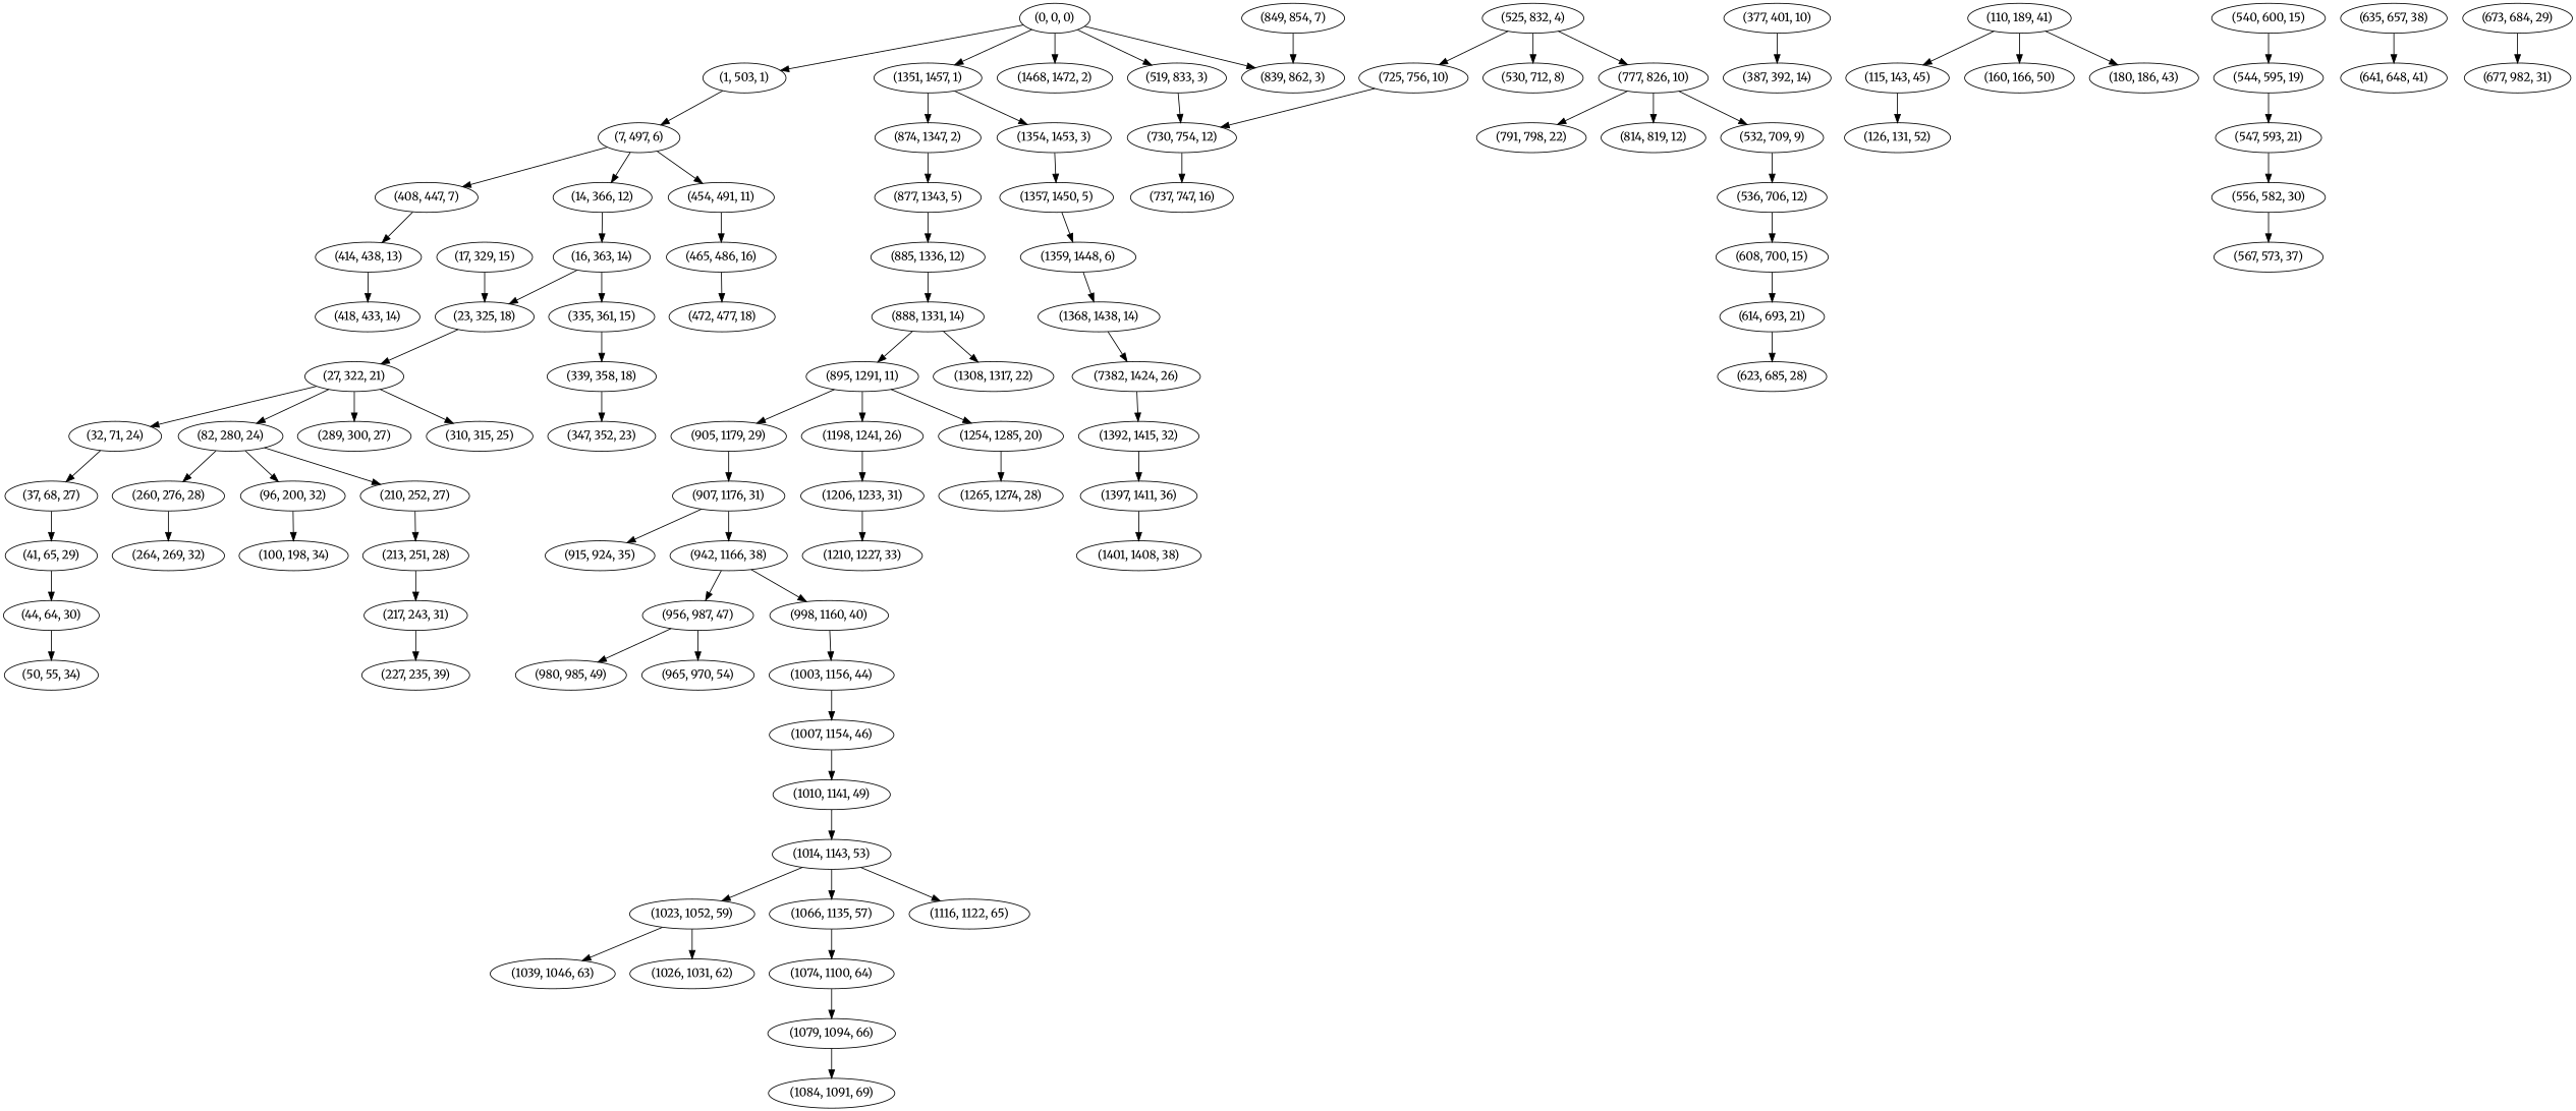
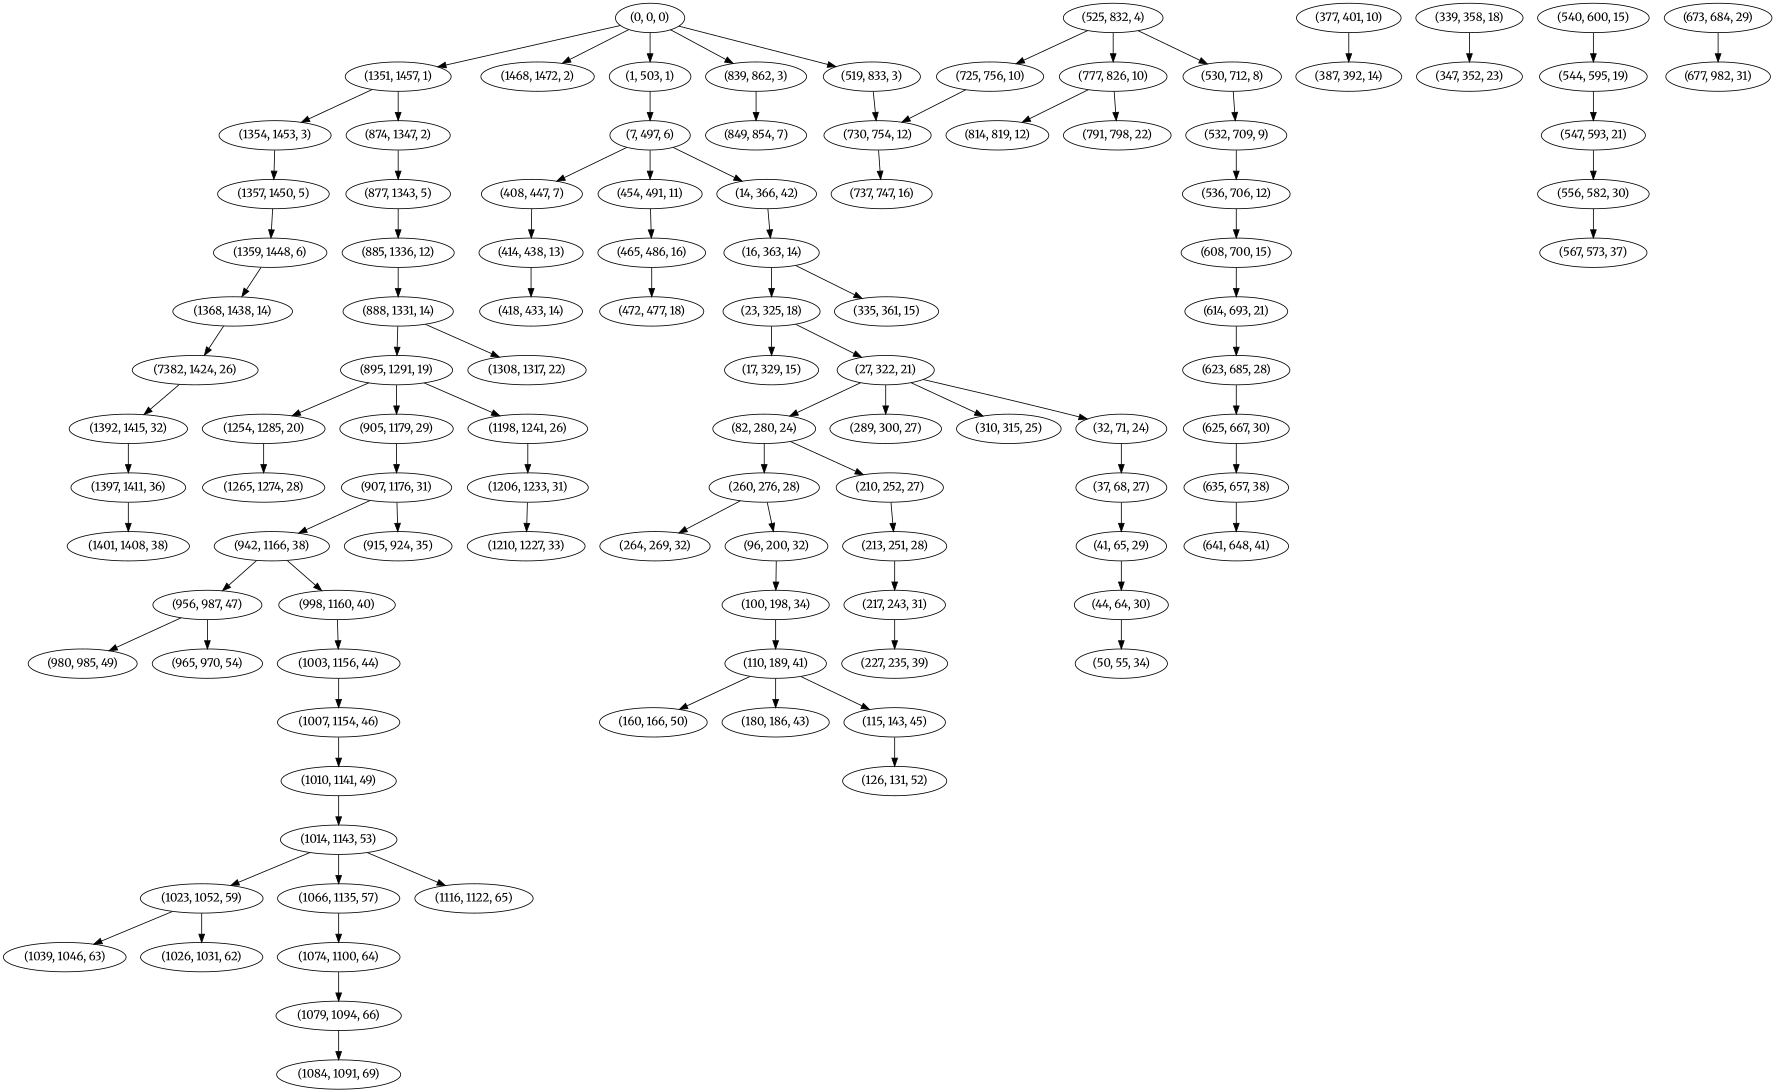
  digraph {
    fontname=Merriweather
    node [fontname=Merriweather]
    edge [fontname=Merriweather]
    "(0, 0, 0)"
    "(1, 503, 1)"
    "(519, 833, 3)"
    "(839, 862, 3)"
    "(1351, 1457, 1)"
    "(1468, 1472, 2)"
    "(7, 497, 6)"
    "(730, 754, 12)"
    "(849, 854, 7)"
    "(874, 1347, 2)"
    "(877, 1343, 5)"
    "(1354, 1453, 3)"
-   "(14, 366, 12)"
+   "(14, 366, 12)" [label="(14, 366, 42)"]
    "(408, 447, 7)"
    "(454, 491, 11)"
    "(16, 363, 14)"
    "(377, 401, 10)"
    "(387, 392, 14)"
    "(414, 438, 13)"
    "(465, 486, 16)"
    "(335, 361, 15)"
    "(23, 325, 18)"
    "(17, 329, 15)"
    "(339, 358, 18)"
    "(27, 322, 21)"
    "(32, 71, 24)"
    "(82, 280, 24)"
    "(289, 300, 27)"
    "(310, 315, 25)"
    "(37, 68, 27)"
    "(96, 200, 32)"
    "(210, 252, 27)"
    "(260, 276, 28)"
    "(41, 65, 29)"
    "(44, 64, 30)"
    "(50, 55, 34)"
    "(100, 198, 34)"
    "(213, 251, 28)"
    "(264, 269, 32)"
    "(110, 189, 41)"
    "(115, 143, 45)"
    "(160, 166, 50)"
    "(180, 186, 43)"
    "(126, 131, 52)"
    "(217, 243, 31)"
    "(227, 235, 39)"
    "(347, 352, 23)"
    "(418, 433, 14)"
    "(472, 477, 18)"
    "(525, 832, 4)"
    "(530, 712, 8)"
    "(725, 756, 10)"
    "(777, 826, 10)"
    "(532, 709, 9)"
    "(791, 798, 22)"
    "(814, 819, 12)"
    "(536, 706, 12)"
    "(608, 700, 15)"
    "(540, 600, 15)"
    "(544, 595, 19)"
    "(614, 693, 21)"
    "(547, 593, 21)"
    "(556, 582, 30)"
    "(567, 573, 37)"
    "(623, 685, 28)"
+   "(625, 667, 30)"
    "(635, 657, 38)"
    n68 [label="(677, 982, 31)"]
    "(673, 684, 29)"
    "(641, 648, 41)"
    "(737, 747, 16)"
    "(885, 1336, 12)"
    "(888, 1331, 14)"
-   "(895, 1291, 19)" [label="(895, 1291, 11)"]
+   "(895, 1291, 19)"
    "(1308, 1317, 22)"
    "(905, 1179, 29)"
    "(1198, 1241, 26)"
    "(1254, 1285, 20)"
    "(907, 1176, 31)"
    "(1206, 1233, 31)"
    "(1265, 1274, 28)"
    "(915, 924, 35)"
    "(942, 1166, 38)"
    "(956, 987, 47)"
    "(998, 1160, 40)"
    "(965, 970, 54)"
    "(980, 985, 49)"
    "(1003, 1156, 44)"
    "(1007, 1154, 46)"
    n90 [label="(1010, 1141, 49)"]
    "(1014, 1143, 53)"
    "(1023, 1052, 59)"
    "(1066, 1135, 57)"
    "(1116, 1122, 65)"
    "(1026, 1031, 62)"
    "(1039, 1046, 63)"
    "(1074, 1100, 64)"
    "(1079, 1094, 66)"
    "(1084, 1091, 69)"
    "(1210, 1227, 33)"
    "(1357, 1450, 5)"
    "(1359, 1448, 6)"
    "(1368, 1438, 14)"
    n104 [label="(7382, 1424, 26)"]
    "(1392, 1415, 32)"
    "(1397, 1411, 36)"
    "(1401, 1408, 38)"
    "(0, 0, 0)" -> "(1, 503, 1)"
    "(0, 0, 0)" -> "(519, 833, 3)"
    "(0, 0, 0)" -> "(839, 862, 3)"
    "(0, 0, 0)" -> "(1351, 1457, 1)"
    "(0, 0, 0)" -> "(1468, 1472, 2)"
    "(1, 503, 1)" -> "(7, 497, 6)"
    "(519, 833, 3)" -> "(730, 754, 12)"
-   "(849, 854, 7)" -> "(839, 862, 3)"
+   "(839, 862, 3)" -> "(849, 854, 7)"
    "(1351, 1457, 1)" -> "(874, 1347, 2)"
    "(1351, 1457, 1)" -> "(1354, 1453, 3)"
    "(7, 497, 6)" -> "(14, 366, 12)"
    "(7, 497, 6)" -> "(408, 447, 7)"
    "(7, 497, 6)" -> "(454, 491, 11)"
    "(730, 754, 12)" -> "(737, 747, 16)"
    "(874, 1347, 2)" -> "(877, 1343, 5)"
    "(877, 1343, 5)" -> "(885, 1336, 12)"
    "(1354, 1453, 3)" -> "(1357, 1450, 5)"
    "(14, 366, 12)" -> "(16, 363, 14)"
    "(408, 447, 7)" -> "(414, 438, 13)"
    "(454, 491, 11)" -> "(465, 486, 16)"
    "(16, 363, 14)" -> "(335, 361, 15)"
    "(16, 363, 14)" -> "(23, 325, 18)"
    "(377, 401, 10)" -> "(387, 392, 14)"
    "(414, 438, 13)" -> "(418, 433, 14)"
    "(465, 486, 16)" -> "(472, 477, 18)"
-   "(335, 361, 15)" -> "(339, 358, 18)"
    "(23, 325, 18)" -> "(27, 322, 21)"
-   "(17, 329, 15)" -> "(23, 325, 18)"
+   "(23, 325, 18)" -> "(17, 329, 15)"
    "(339, 358, 18)" -> "(347, 352, 23)"
    "(27, 322, 21)" -> "(32, 71, 24)"
    "(27, 322, 21)" -> "(82, 280, 24)"
    "(27, 322, 21)" -> "(289, 300, 27)"
    "(27, 322, 21)" -> "(310, 315, 25)"
    "(32, 71, 24)" -> "(37, 68, 27)"
-   "(82, 280, 24)" -> "(96, 200, 32)"
+   "(260, 276, 28)" -> "(96, 200, 32)"
    "(82, 280, 24)" -> "(210, 252, 27)"
    "(82, 280, 24)" -> "(260, 276, 28)"
    "(37, 68, 27)" -> "(41, 65, 29)"
    "(96, 200, 32)" -> "(100, 198, 34)"
    "(210, 252, 27)" -> "(213, 251, 28)"
    "(260, 276, 28)" -> "(264, 269, 32)"
    "(41, 65, 29)" -> "(44, 64, 30)"
    "(44, 64, 30)" -> "(50, 55, 34)"
+   "(100, 198, 34)" -> "(110, 189, 41)"
    "(213, 251, 28)" -> "(217, 243, 31)"
    "(110, 189, 41)" -> "(115, 143, 45)"
    "(110, 189, 41)" -> "(160, 166, 50)"
    "(110, 189, 41)" -> "(180, 186, 43)"
    "(115, 143, 45)" -> "(126, 131, 52)"
    "(217, 243, 31)" -> "(227, 235, 39)"
    "(525, 832, 4)" -> "(530, 712, 8)"
    "(525, 832, 4)" -> "(725, 756, 10)"
    "(525, 832, 4)" -> "(777, 826, 10)"
-   "(777, 826, 10)" -> "(532, 709, 9)"
+   "(530, 712, 8)" -> "(532, 709, 9)"
    "(725, 756, 10)" -> "(730, 754, 12)"
    "(777, 826, 10)" -> "(791, 798, 22)"
    "(777, 826, 10)" -> "(814, 819, 12)"
    "(532, 709, 9)" -> "(536, 706, 12)"
    "(536, 706, 12)" -> "(608, 700, 15)"
    "(608, 700, 15)" -> "(614, 693, 21)"
    "(540, 600, 15)" -> "(544, 595, 19)"
    "(544, 595, 19)" -> "(547, 593, 21)"
    "(614, 693, 21)" -> "(623, 685, 28)"
    "(547, 593, 21)" -> "(556, 582, 30)"
    "(556, 582, 30)" -> "(567, 573, 37)"
+   "(623, 685, 28)" -> "(625, 667, 30)"
+   "(625, 667, 30)" -> "(635, 657, 38)"
    "(635, 657, 38)" -> "(641, 648, 41)"
    "(673, 684, 29)" -> n68
    "(885, 1336, 12)" -> "(888, 1331, 14)"
    "(888, 1331, 14)" -> "(895, 1291, 19)"
    "(888, 1331, 14)" -> "(1308, 1317, 22)"
    "(895, 1291, 19)" -> "(905, 1179, 29)"
    "(895, 1291, 19)" -> "(1198, 1241, 26)"
    "(895, 1291, 19)" -> "(1254, 1285, 20)"
    "(905, 1179, 29)" -> "(907, 1176, 31)"
    "(1198, 1241, 26)" -> "(1206, 1233, 31)"
    "(1254, 1285, 20)" -> "(1265, 1274, 28)"
    "(907, 1176, 31)" -> "(915, 924, 35)"
    "(907, 1176, 31)" -> "(942, 1166, 38)"
    "(1206, 1233, 31)" -> "(1210, 1227, 33)"
    "(942, 1166, 38)" -> "(956, 987, 47)"
    "(942, 1166, 38)" -> "(998, 1160, 40)"
    "(956, 987, 47)" -> "(965, 970, 54)"
    "(956, 987, 47)" -> "(980, 985, 49)"
    "(998, 1160, 40)" -> "(1003, 1156, 44)"
    "(1003, 1156, 44)" -> "(1007, 1154, 46)"
    "(1007, 1154, 46)" -> n90
    n90 -> "(1014, 1143, 53)"
    "(1014, 1143, 53)" -> "(1023, 1052, 59)"
    "(1014, 1143, 53)" -> "(1066, 1135, 57)"
    "(1014, 1143, 53)" -> "(1116, 1122, 65)"
    "(1023, 1052, 59)" -> "(1026, 1031, 62)"
    "(1023, 1052, 59)" -> "(1039, 1046, 63)"
    "(1066, 1135, 57)" -> "(1074, 1100, 64)"
    "(1074, 1100, 64)" -> "(1079, 1094, 66)"
    "(1079, 1094, 66)" -> "(1084, 1091, 69)"
    "(1357, 1450, 5)" -> "(1359, 1448, 6)"
    "(1359, 1448, 6)" -> "(1368, 1438, 14)"
    "(1368, 1438, 14)" -> n104
    n104 -> "(1392, 1415, 32)"
    "(1392, 1415, 32)" -> "(1397, 1411, 36)"
    "(1397, 1411, 36)" -> "(1401, 1408, 38)"
  }
